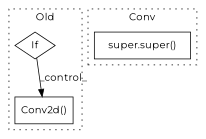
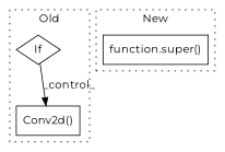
  digraph {
    fontname=Montserrat
    node [a=75 shape=box fontname=Montserrat]
    n1 [l="27,248" label="Conv2d()" s="21618,21737"]
    n2 [a=96 l=3 label=If s=21438 shape=diamond]
-   n3 [l=7 label="super.super()" s=13470]
+   n3 [l=7 label="function.super()" s=13470]
    subgraph cluster_1 {
      label=Old
      style=dotted
      n1
      n2
    }
    subgraph cluster_2 {
-     label=Conv
+     label=New
      style=dotted
      n3
    }
    n2 -> n1 [label=_control_ fontname=Montserrat]
  }
